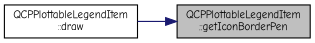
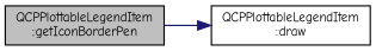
  digraph {
    rankdir=RL
    fontname="Comic Neue"
    node [color=black fontname="Comic Neue" fontsize=10 shape=record style=filled]
    n1 [fillcolor=grey75 fontcolor=black height=0.2 label="QCPPlottableLegendItem\l::getIconBorderPen" width=0.4]
    n2 [fillcolor=white height=0.2 label="QCPPlottableLegendItem\l::draw" width=0.4]
-   n1 -> n2 [color=midnightblue dir=back fontname="Comic Neue" fontsize=10 labelfontname=Helvetica labelfontsize=10 style=solid]
+   n2 -> n1 [color=midnightblue dir=back fontname="Comic Neue" fontsize=10 labelfontname=Helvetica labelfontsize=10 style=solid]
  }
